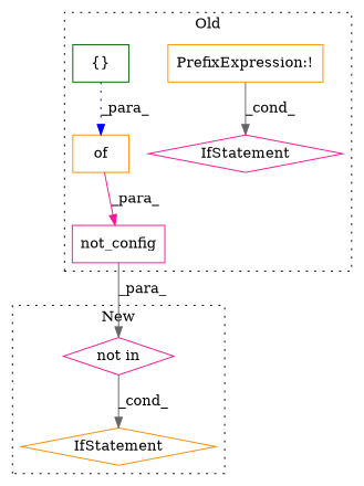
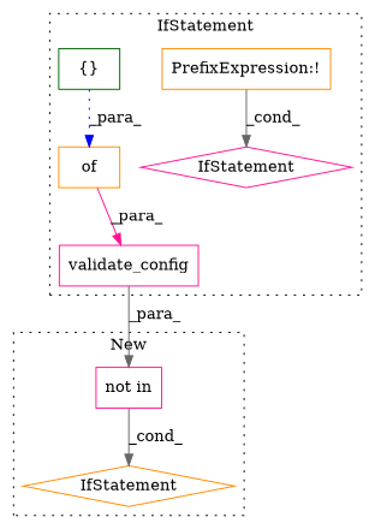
  digraph {
    node [a=32 color=deeppink l="4,2" shape=box]
    edge [color=gray40 style=solid]
-   n1 [l="16,1" label=not_config s="3105,3173"]
+   n1 [l="16,1" label=validate_config s="3105,3173"]
    n2 [color=darkorange l="3,1" label=of s="3132,3164"]
    n3 [a=25 label=IfStatement s="3100,3174" shape=diamond]
    n4 [a=38 color=darkorange l=1 label="PrefixExpression:!" s=3104]
    n5 [a=4 color=darkgreen l="1,1" label="{}" s="3154,3163"]
-   n6 [a=108 l=25 label="not in" s=4066 shape=diamond]
+   n6 [a=108 l=25 label="not in" s=4066]
    n7 [a=25 color=darkorange label=IfStatement s="4040,4092" shape=diamond]
    subgraph cluster_1 {
-     label=Old
+     label=IfStatement
      style=dotted
      n1
      n2
      n3
      n4
      n5
    }
    subgraph cluster_2 {
      label=New
      style=dotted
      n6
      n7
    }
    n1 -> n6 [label=_para_]
    n2 -> n1 [color=deeppink label=_para_]
    n4 -> n3 [label=_cond_]
    n5 -> n2 [color=blue label=_para_ style=dotted]
    n6 -> n7 [label=_cond_]
  }
